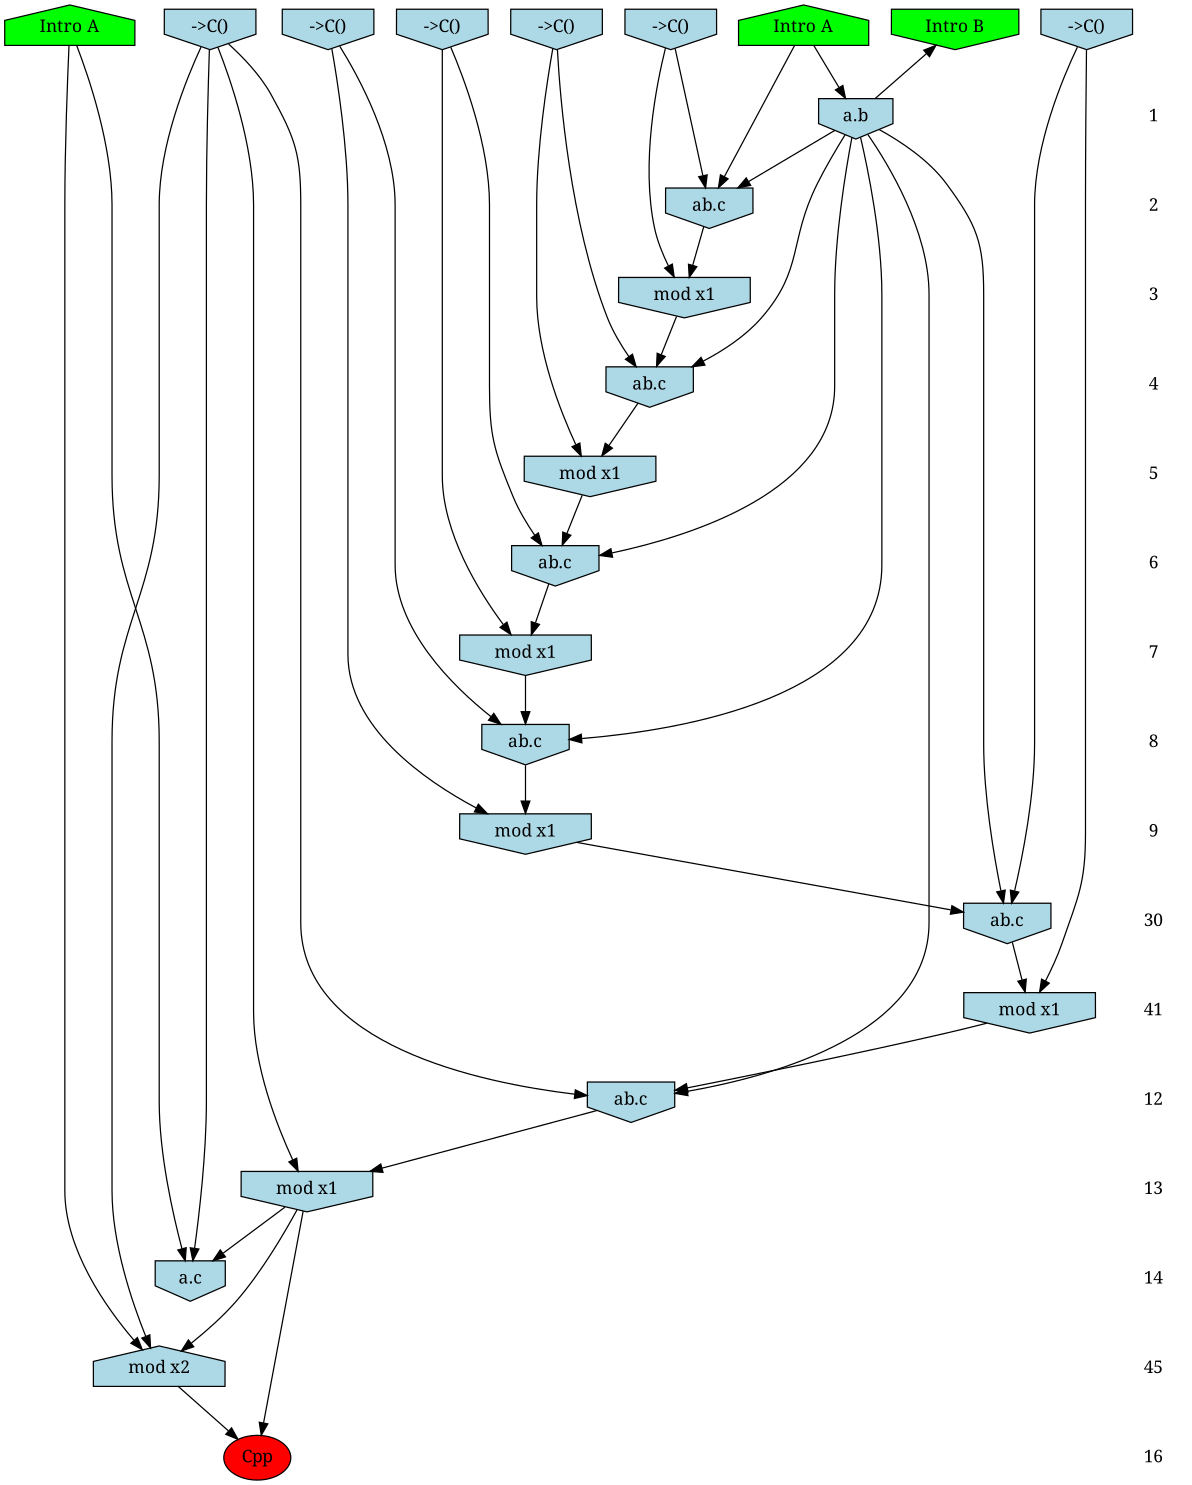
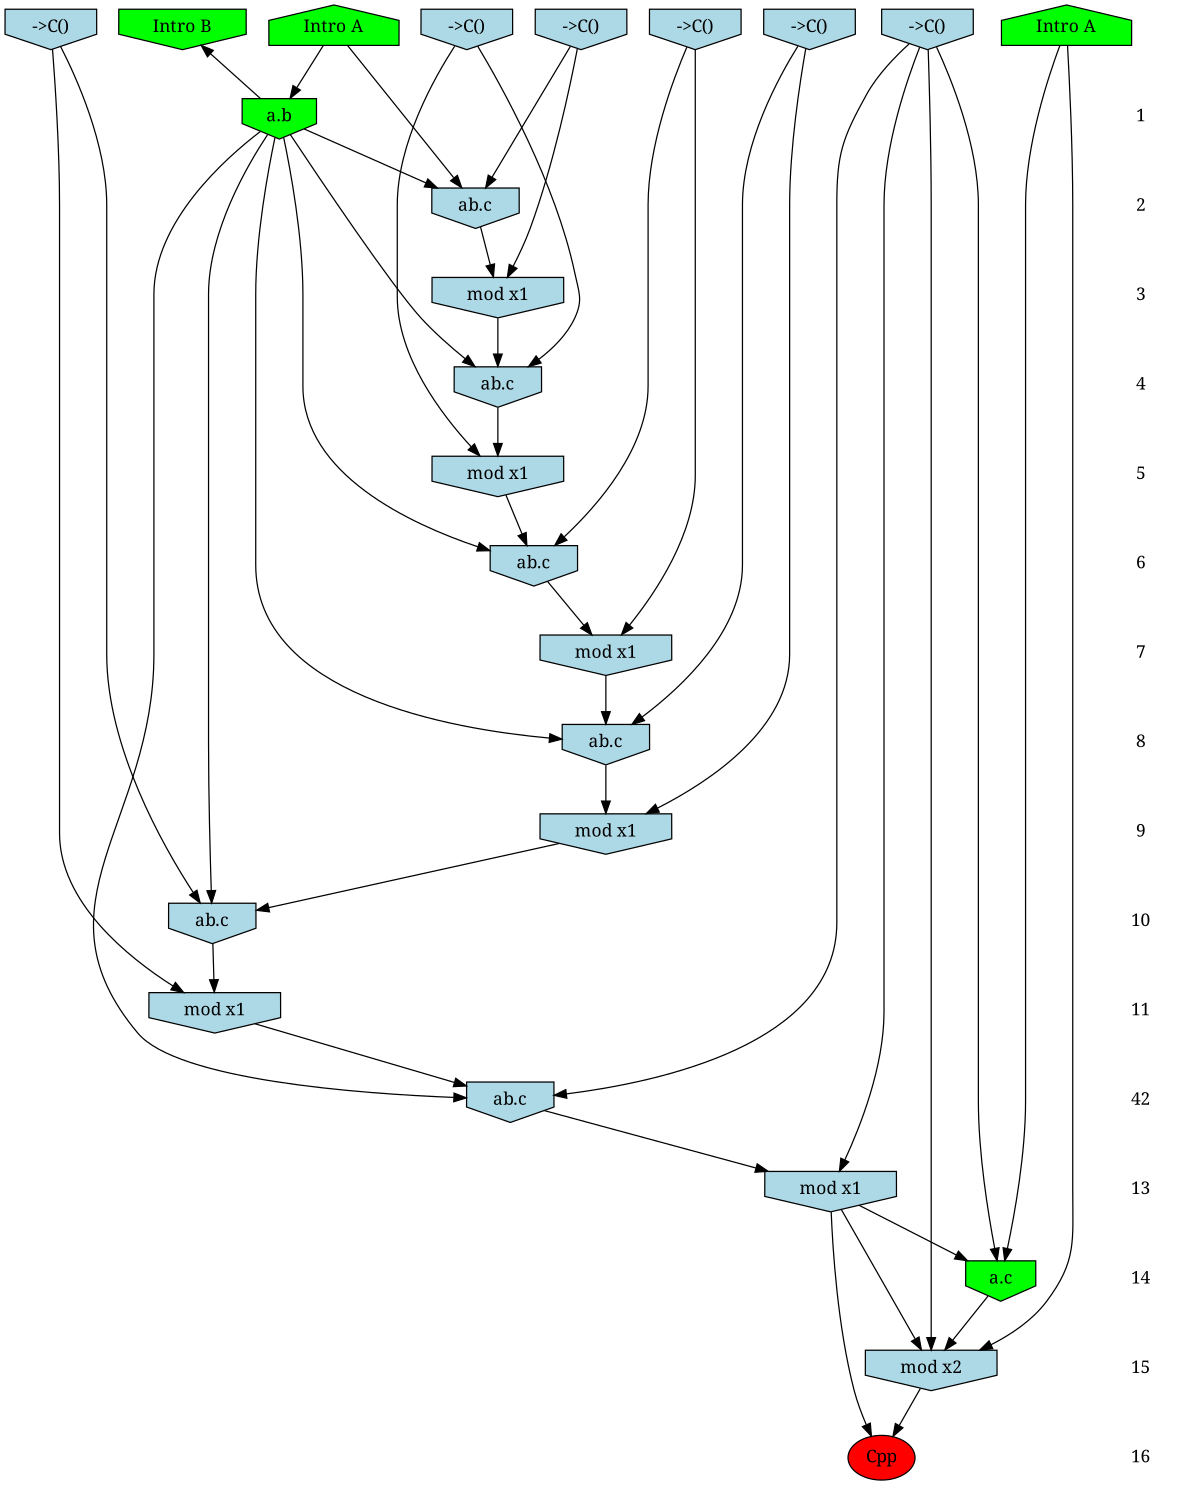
  digraph {
    fontname="Noto Serif"
    ranksep=.5
    node [fillcolor=lightblue fontname="Noto Serif" shape=invhouse style=filled]
    edge [fontname="Noto Serif"]
    n1 [fillcolor=green label="Intro A" shape=house]
    n2 [fillcolor=green label="Intro A" shape=house]
    n3 [fillcolor=green label="Intro B"]
    n4 [label="->C()"]
    n5 [label="->C()"]
    n6 [label="->C()"]
    n7 [label="->C()"]
    n8 [label="->C()"]
    n9 [label="->C()"]
    1 [shape=plaintext fillcolor="" style=""]
-   n11 [label="a.b"]
+   n11 [fillcolor=green label="a.b"]
    2 [shape=plaintext fillcolor="" style=""]
    n13 [label="ab.c"]
    3 [shape=plaintext fillcolor="" style=""]
    n15 [label="mod x1"]
    4 [shape=plaintext fillcolor="" style=""]
    n17 [label="ab.c"]
    5 [shape=plaintext fillcolor="" style=""]
    n19 [label="mod x1"]
    6 [shape=plaintext fillcolor="" style=""]
    n21 [label="ab.c"]
    7 [shape=plaintext fillcolor="" style=""]
    n23 [label="mod x1"]
    8 [shape=plaintext fillcolor="" style=""]
    n25 [label="ab.c"]
    9 [shape=plaintext fillcolor="" style=""]
    n27 [label="mod x1"]
-   10 [shape=plaintext label=30 fillcolor="" style=""]
+   10 [shape=plaintext fillcolor="" style=""]
    n29 [label="ab.c"]
-   11 [shape=plaintext label=41 fillcolor="" style=""]
+   11 [shape=plaintext fillcolor="" style=""]
    n31 [label="mod x1"]
-   12 [shape=plaintext fillcolor="" style=""]
+   12 [shape=plaintext label=42 fillcolor="" style=""]
    n33 [label="ab.c"]
    13 [shape=plaintext fillcolor="" style=""]
    n35 [label="mod x1"]
    14 [shape=plaintext fillcolor="" style=""]
-   n37 [label="a.c"]
-   15 [shape=plaintext label=45 fillcolor="" style=""]
-   n39 [label="mod x2" shape=house]
+   n37 [fillcolor=green label="a.c"]
+   15 [shape=plaintext fillcolor="" style=""]
+   n39 [label="mod x2"]
    16 [shape=plaintext fillcolor="" style=""]
    n41 [fillcolor=red label=Cpp shape=""]
    subgraph sub_1 {
      rank=same
      n1
      n2
      n3
      n4
      n5
      n6
      n7
      n8
      n9
    }
    subgraph sub_2 {
      rank=same
      1
      n11
    }
    subgraph sub_3 {
      rank=same
      2
      n13
    }
    subgraph sub_4 {
      rank=same
      3
      n15
    }
    subgraph sub_5 {
      rank=same
      4
      n17
    }
    subgraph sub_6 {
      rank=same
      5
      n19
    }
    subgraph sub_7 {
      rank=same
      6
      n21
    }
    subgraph sub_8 {
      rank=same
      7
      n23
    }
    subgraph sub_9 {
      rank=same
      8
      n25
    }
    subgraph sub_10 {
      rank=same
      9
      n27
    }
    subgraph sub_11 {
      rank=same
      10
      n29
    }
    subgraph sub_12 {
      rank=same
      11
      n31
    }
    subgraph sub_13 {
      rank=same
      12
      n33
    }
    subgraph sub_14 {
      rank=same
      13
      n35
    }
    subgraph sub_15 {
      rank=same
      14
      n37
    }
    subgraph sub_16 {
      rank=same
      15
      n39
    }
    subgraph sub_17 {
      rank=same
      16
      n41
    }
    n1 -> n11
    n1 -> n13
    n2 -> n37
    n2 -> n39
    n4 -> n33
    n4 -> n35
    n4 -> n37
    n4 -> n39
    n5 -> n17
    n5 -> n19
    n6 -> n25
    n6 -> n27
    n7 -> n29
    n7 -> n31
    n8 -> n21
    n8 -> n23
    n9 -> n13
    n9 -> n15
    1 -> 2 [style=invis]
    n11 -> n3
    n11 -> n13
    n11 -> n17
    n11 -> n21
    n11 -> n25
    n11 -> n29
    n11 -> n33
    2 -> 3 [style=invis]
    n13 -> n15
    3 -> 4 [style=invis]
    n15 -> n17
    4 -> 5 [style=invis]
    n17 -> n19
    5 -> 6 [style=invis]
    n19 -> n21
    6 -> 7 [style=invis]
    n21 -> n23
    7 -> 8 [style=invis]
    n23 -> n25
    8 -> 9 [style=invis]
    n25 -> n27
    9 -> 10 [style=invis]
    n27 -> n29
    10 -> 11 [style=invis]
    n29 -> n31
    11 -> 12 [style=invis]
    n31 -> n33
    12 -> 13 [style=invis]
    n33 -> n35
    13 -> 14 [style=invis]
    n35 -> n37
    n35 -> n39
    n35 -> n41
    14 -> 15 [style=invis]
+   n37 -> n39
    15 -> 16 [style=invis]
    n39 -> n41
  }
